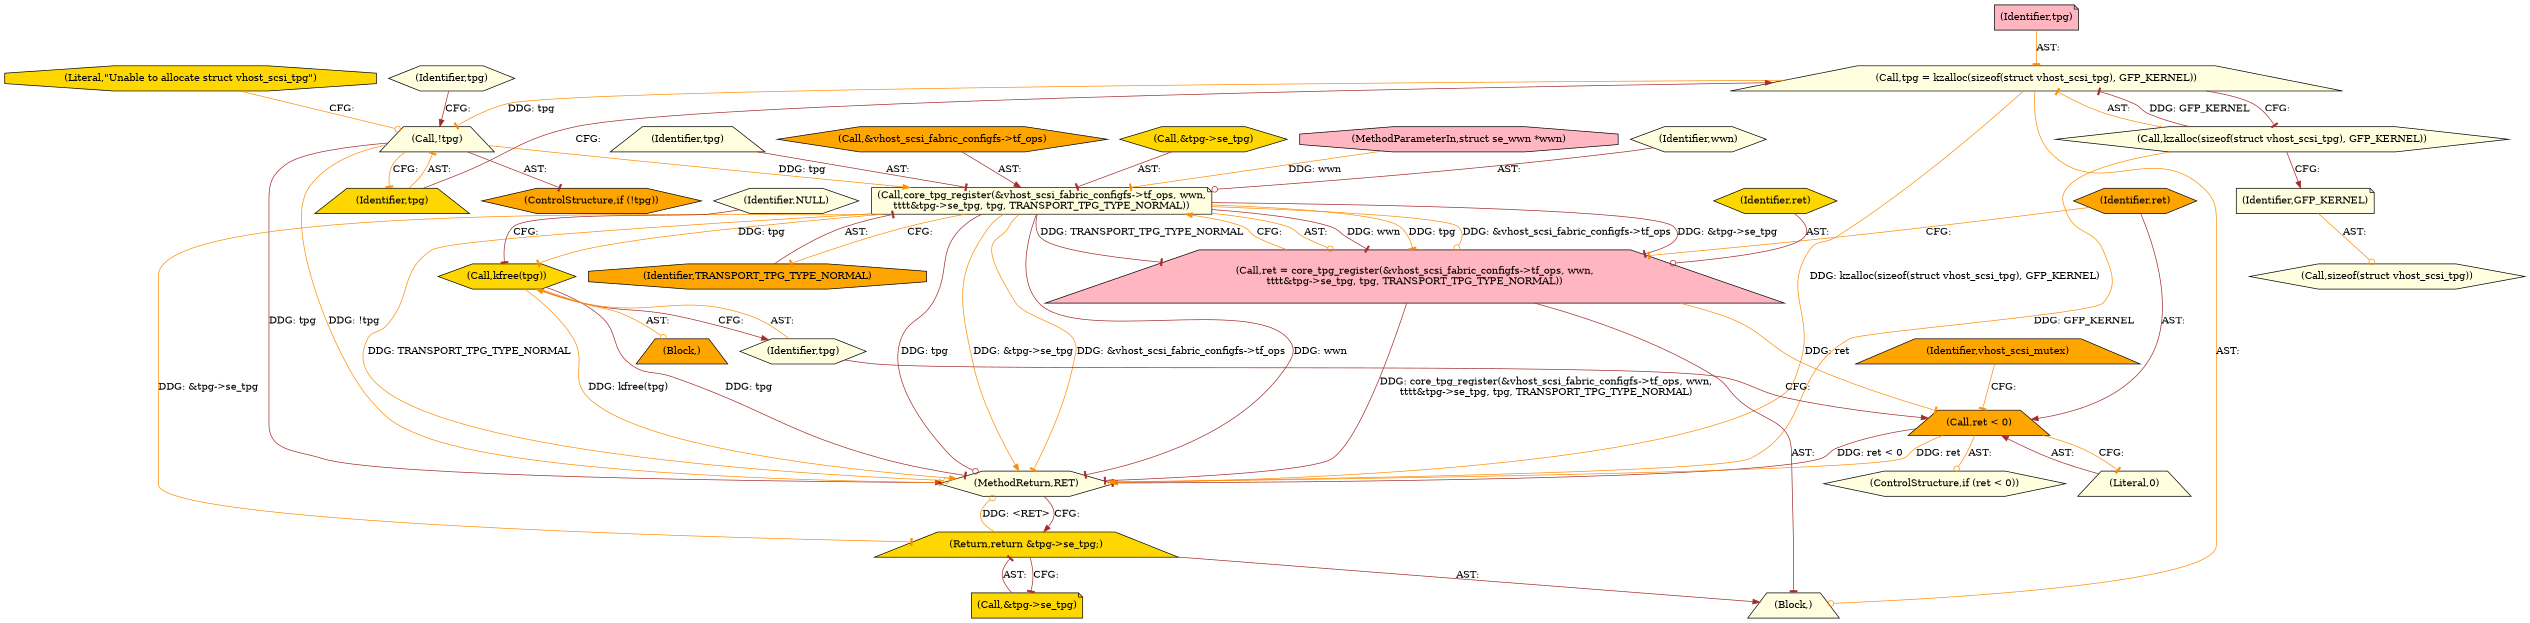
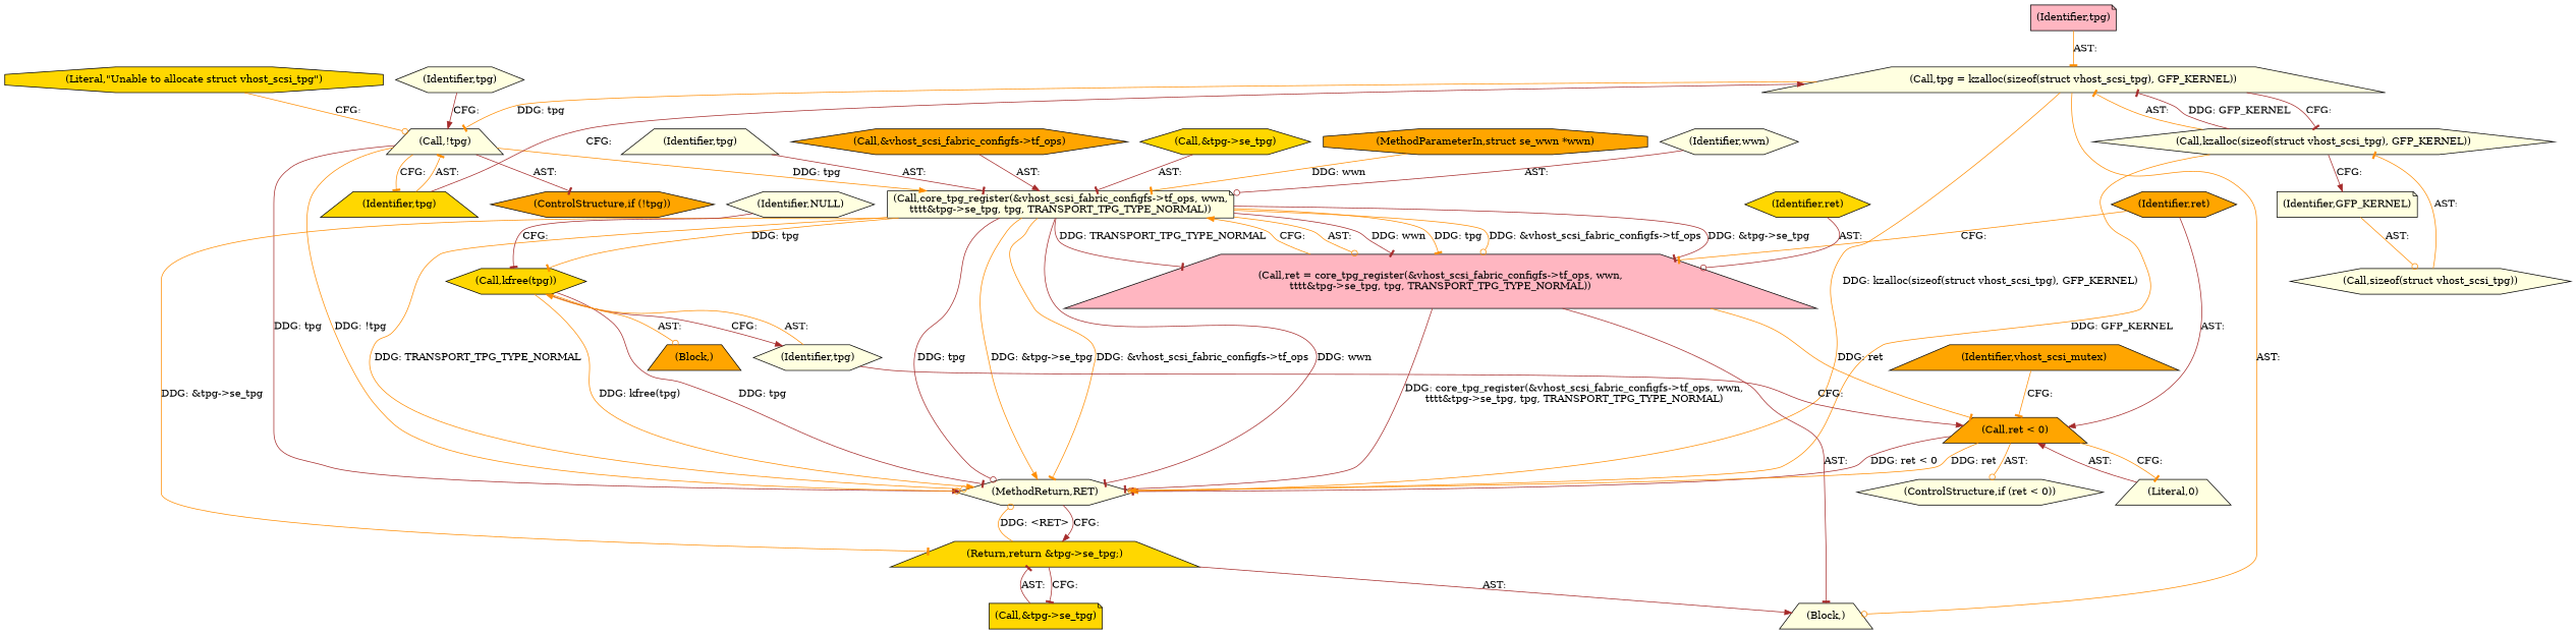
  digraph {
    node [fillcolor=lightyellow shape=hexagon style=filled]
    edge [arrowhead=tee color=darkorange]
    n1 [label="(Call,tpg = kzalloc(sizeof(struct vhost_scsi_tpg), GFP_KERNEL))" shape=trapezium]
    n2 [label="(Call,kzalloc(sizeof(struct vhost_scsi_tpg), GFP_KERNEL))"]
    n3 [label="(Call,!tpg)" shape=trapezium]
    n4 [label="(Block,)" shape=trapezium]
    n5 [label="(MethodReturn,RET)"]
    n6 [label="(Identifier,GFP_KERNEL)" shape=note]
    n7 [label="(Call,core_tpg_register(&vhost_scsi_fabric_configfs->tf_ops, wwn,\n\t\t\t\t&tpg->se_tpg, tpg, TRANSPORT_TPG_TYPE_NORMAL))" shape=note]
    n8 [fillcolor=gold label="(Identifier,tpg)" shape=trapezium]
    n9 [fillcolor=orange label="(ControlStructure,if (!tpg))"]
    n10 [fillcolor=gold label="(Return,return &tpg->se_tpg;)" shape=trapezium]
    n11 [label="(Call,sizeof(struct vhost_scsi_tpg))"]
    n12 [fillcolor=lightpink label="(Call,ret = core_tpg_register(&vhost_scsi_fabric_configfs->tf_ops, wwn,\n\t\t\t\t&tpg->se_tpg, tpg, TRANSPORT_TPG_TYPE_NORMAL))" shape=trapezium]
    n13 [fillcolor=gold label="(Call,kfree(tpg))"]
-   n14 [fillcolor=orange label="(Identifier,TRANSPORT_TPG_TYPE_NORMAL)" shape=octagon]
    n15 [fillcolor=orange label="(Call,ret < 0)" shape=trapezium]
    n16 [label="(Identifier,tpg)"]
    n17 [fillcolor=orange label="(Block,)" shape=trapezium]
    n18 [fillcolor=gold label="(Call,&tpg->se_tpg)" shape=note]
    n19 [label="(ControlStructure,if (ret < 0))"]
    n20 [label="(Literal,0)" shape=trapezium]
    n21 [fillcolor=orange label="(Identifier,ret)"]
    n22 [fillcolor=orange label="(Call,&vhost_scsi_fabric_configfs->tf_ops)"]
    n23 [fillcolor=gold label="(Call,&tpg->se_tpg)"]
    n24 [fillcolor=gold label="(Literal,\"Unable to allocate struct vhost_scsi_tpg\")" shape=octagon]
    n25 [label="(Identifier,NULL)"]
-   n26 [fillcolor=lightpink label="(MethodParameterIn,struct se_wwn *wwn)" shape=octagon]
+   n26 [fillcolor=orange label="(MethodParameterIn,struct se_wwn *wwn)" shape=octagon]
    n27 [label="(Identifier,tpg)"]
    n28 [fillcolor=lightpink label="(Identifier,tpg)" shape=note]
    n29 [fillcolor=orange label="(Identifier,vhost_scsi_mutex)" shape=trapezium]
    n30 [label="(Identifier,wwn)"]
    n31 [label="(Identifier,tpg)" shape=trapezium]
    n32 [fillcolor=gold label="(Identifier,ret)"]
    n1 -> n2 [color=brown label="CFG: "]
    n1 -> n3 [label="DDG: tpg"]
    n1 -> n4 [arrowhead=odot label="AST: "]
    n1 -> n5 [arrowhead=normal label="DDG: kzalloc(sizeof(struct vhost_scsi_tpg), GFP_KERNEL)"]
    n2 -> n1 [label="AST: "]
    n2 -> n1 [color=brown label="DDG: GFP_KERNEL"]
    n2 -> n5 [arrowhead=odot label="DDG: GFP_KERNEL"]
    n2 -> n6 [arrowhead=normal color=brown label="CFG: "]
    n3 -> n5 [arrowhead=normal color=brown label="DDG: tpg"]
    n3 -> n5 [arrowhead=odot label="DDG: !tpg"]
    n3 -> n7 [arrowhead=normal label="DDG: tpg"]
    n3 -> n8 [label="CFG: "]
    n3 -> n9 [color=brown label="AST: "]
    n5 -> n10 [arrowhead=normal color=brown label="CFG: "]
    n6 -> n11 [arrowhead=odot label="AST: "]
    n7 -> n5 [arrowhead=odot color=brown label="DDG: tpg"]
    n7 -> n5 [arrowhead=normal label="DDG: &tpg->se_tpg"]
    n7 -> n5 [label="DDG: &vhost_scsi_fabric_configfs->tf_ops"]
    n7 -> n5 [color=brown label="DDG: wwn"]
    n7 -> n5 [arrowhead=odot label="DDG: TRANSPORT_TPG_TYPE_NORMAL"]
    n7 -> n10 [label="DDG: &tpg->se_tpg"]
    n7 -> n12 [arrowhead=odot label="AST: "]
    n7 -> n12 [color=brown label="DDG: wwn"]
    n7 -> n12 [label="DDG: tpg"]
    n7 -> n12 [arrowhead=odot label="DDG: &vhost_scsi_fabric_configfs->tf_ops"]
    n7 -> n12 [color=brown label="DDG: &tpg->se_tpg"]
    n7 -> n12 [color=brown label="DDG: TRANSPORT_TPG_TYPE_NORMAL"]
    n7 -> n13 [label="DDG: tpg"]
-   n7 -> n14 [label="CFG: "]
    n8 -> n1 [arrowhead=normal color=brown label="CFG: "]
    n8 -> n3 [label="AST: "]
    n10 -> n4 [arrowhead=normal color=brown label="AST: "]
    n10 -> n5 [arrowhead=odot label="DDG: <RET>"]
    n10 -> n18 [color=brown label="CFG: "]
+   n11 -> n2 [label="AST: "]
    n12 -> n4 [color=brown label="AST: "]
    n12 -> n5 [color=brown label="DDG: core_tpg_register(&vhost_scsi_fabric_configfs->tf_ops, wwn,\n\t\t\t\t&tpg->se_tpg, tpg, TRANSPORT_TPG_TYPE_NORMAL)"]
    n12 -> n7 [arrowhead=normal label="CFG: "]
    n12 -> n15 [label="DDG: ret"]
    n13 -> n5 [color=brown label="DDG: tpg"]
    n13 -> n5 [arrowhead=normal label="DDG: kfree(tpg)"]
    n13 -> n16 [arrowhead=normal color=brown label="CFG: "]
    n13 -> n17 [arrowhead=odot label="AST: "]
-   n14 -> n7 [color=brown label="AST: "]
    n15 -> n5 [color=brown label="DDG: ret < 0"]
    n15 -> n5 [arrowhead=normal label="DDG: ret"]
    n15 -> n19 [arrowhead=odot label="AST: "]
    n15 -> n20 [label="CFG: "]
    n16 -> n13 [arrowhead=normal label="AST: "]
    n16 -> n15 [arrowhead=normal color=brown label="CFG: "]
    n18 -> n10 [color=brown label="AST: "]
    n20 -> n15 [arrowhead=normal color=brown label="AST: "]
    n21 -> n12 [label="CFG: "]
    n21 -> n15 [arrowhead=normal color=brown label="AST: "]
    n22 -> n7 [arrowhead=normal color=brown label="AST: "]
    n23 -> n7 [color=brown label="AST: "]
    n24 -> n3 [arrowhead=odot label="CFG: "]
    n25 -> n13 [color=brown label="CFG: "]
    n26 -> n7 [label="DDG: wwn"]
    n27 -> n3 [arrowhead=normal color=brown label="CFG: "]
    n28 -> n1 [label="AST: "]
    n29 -> n15 [label="CFG: "]
    n30 -> n7 [arrowhead=odot color=brown label="AST: "]
    n31 -> n7 [color=brown label="AST: "]
    n32 -> n12 [arrowhead=odot color=brown label="AST: "]
  }
